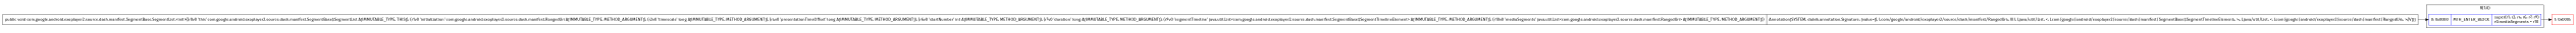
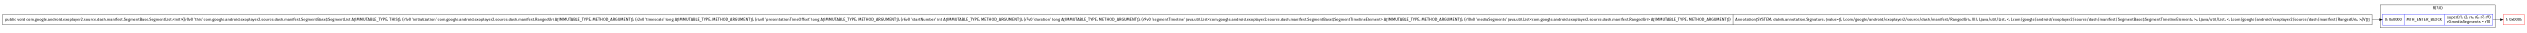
  digraph {
    rankdir=LR
    fontname="Fira Sans"
    node [shape=record fontname="Fira Sans"]
    edge [fontname="Fira Sans"]
    n1 [color=blue label="{0\:\ 0x0000|MTH_ENTER_BLOCK\l|super(r1, r2, r4, r6, r7, r9)\lr0.mediaSegments = r10\l}"]
    n2 [color=red label="{1\:\ 0x0005}"]
    n3 [label="{public void com.google.android.exoplayer2.source.dash.manifest.SegmentBase.SegmentList.\<init\>((r0v0 'this' com.google.android.exoplayer2.source.dash.manifest.SegmentBase$SegmentList A[IMMUTABLE_TYPE, THIS]), (r1v0 'initialization' com.google.android.exoplayer2.source.dash.manifest.RangedUri A[IMMUTABLE_TYPE, METHOD_ARGUMENT]), (r2v0 'timescale' long A[IMMUTABLE_TYPE, METHOD_ARGUMENT]), (r4v0 'presentationTimeOffset' long A[IMMUTABLE_TYPE, METHOD_ARGUMENT]), (r6v0 'startNumber' int A[IMMUTABLE_TYPE, METHOD_ARGUMENT]), (r7v0 'duration' long A[IMMUTABLE_TYPE, METHOD_ARGUMENT]), (r9v0 'segmentTimeline' java.util.List\<com.google.android.exoplayer2.source.dash.manifest.SegmentBase$SegmentTimelineElement\> A[IMMUTABLE_TYPE, METHOD_ARGUMENT]), (r10v0 'mediaSegments' java.util.List\<com.google.android.exoplayer2.source.dash.manifest.RangedUri\> A[IMMUTABLE_TYPE, METHOD_ARGUMENT]))  | Annotation[SYSTEM, dalvik.annotation.Signature, \{value=[(, Lcom\/google\/android\/exoplayer2\/source\/dash\/manifest\/RangedUri;, JJIJ, Ljava\/util\/List, \<, Lcom\/google\/android\/exoplayer2\/source\/dash\/manifest\/SegmentBase$SegmentTimelineElement;, \>;, Ljava\/util\/List, \<, Lcom\/google\/android\/exoplayer2\/source\/dash\/manifest\/RangedUri;, \>;)V]\}]\l}"]
    subgraph cluster_1 {
-     label="R(1:0)"
+     label="R(7:0)"
      n1
    }
    n1 -> n2
    n3 -> n1
  }
